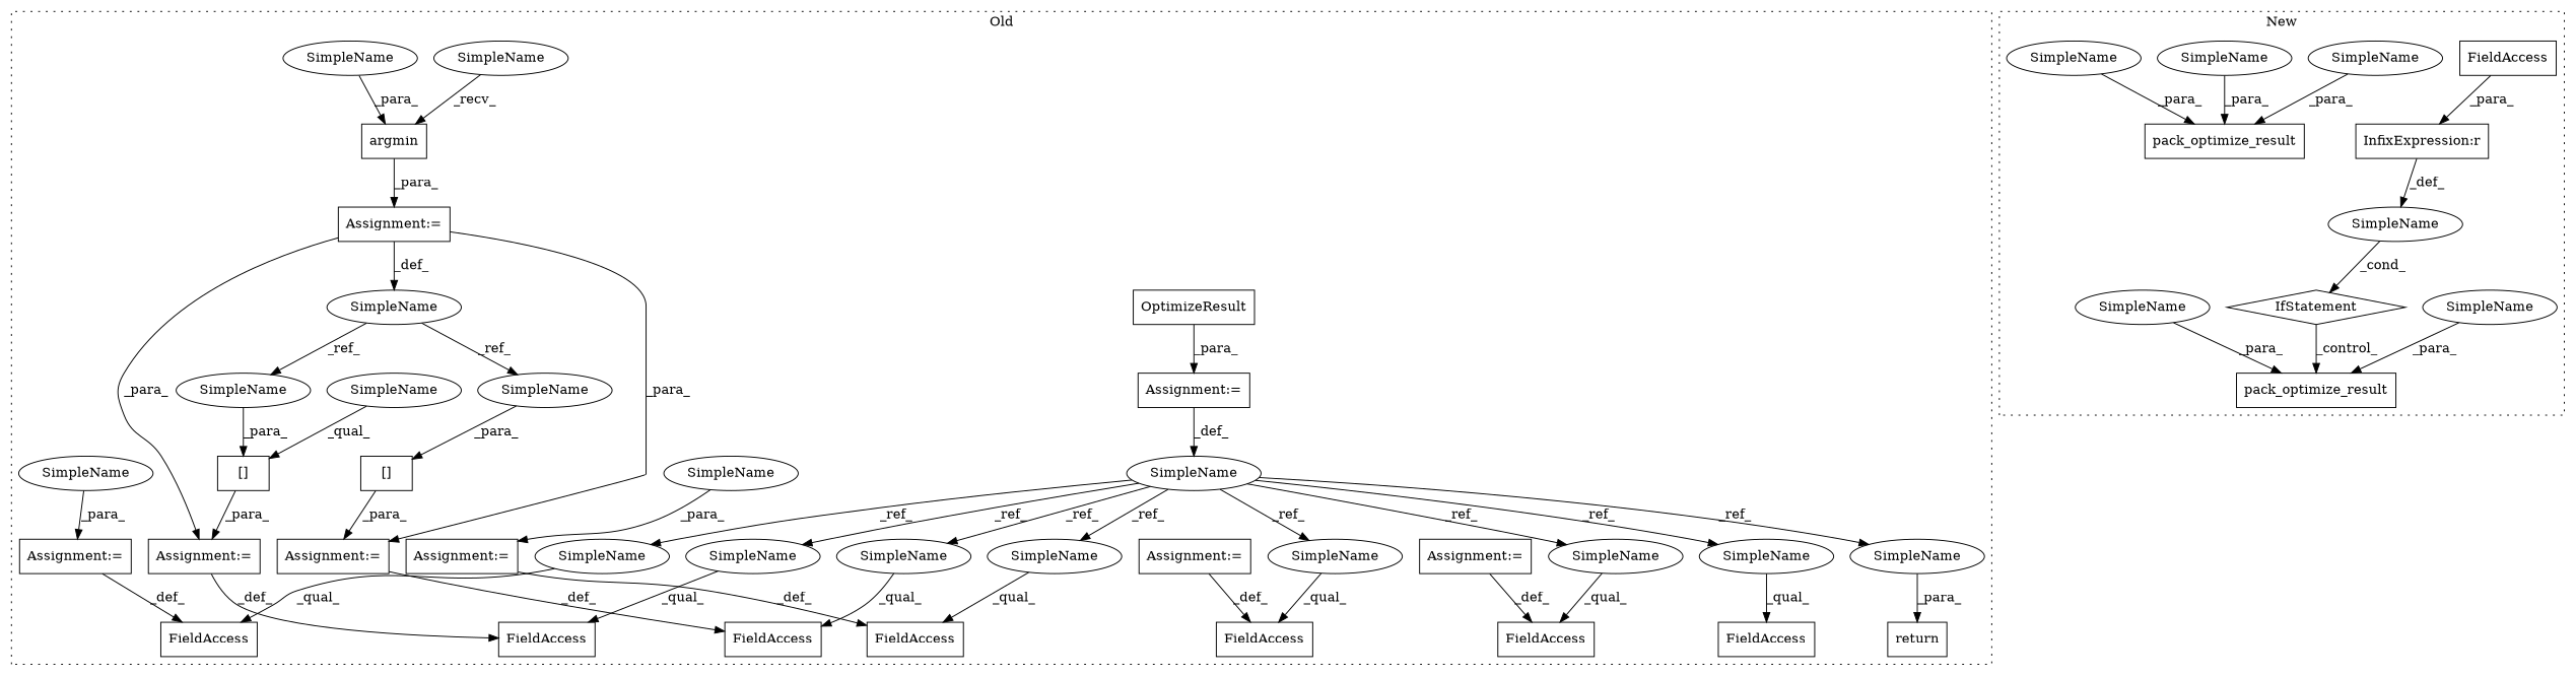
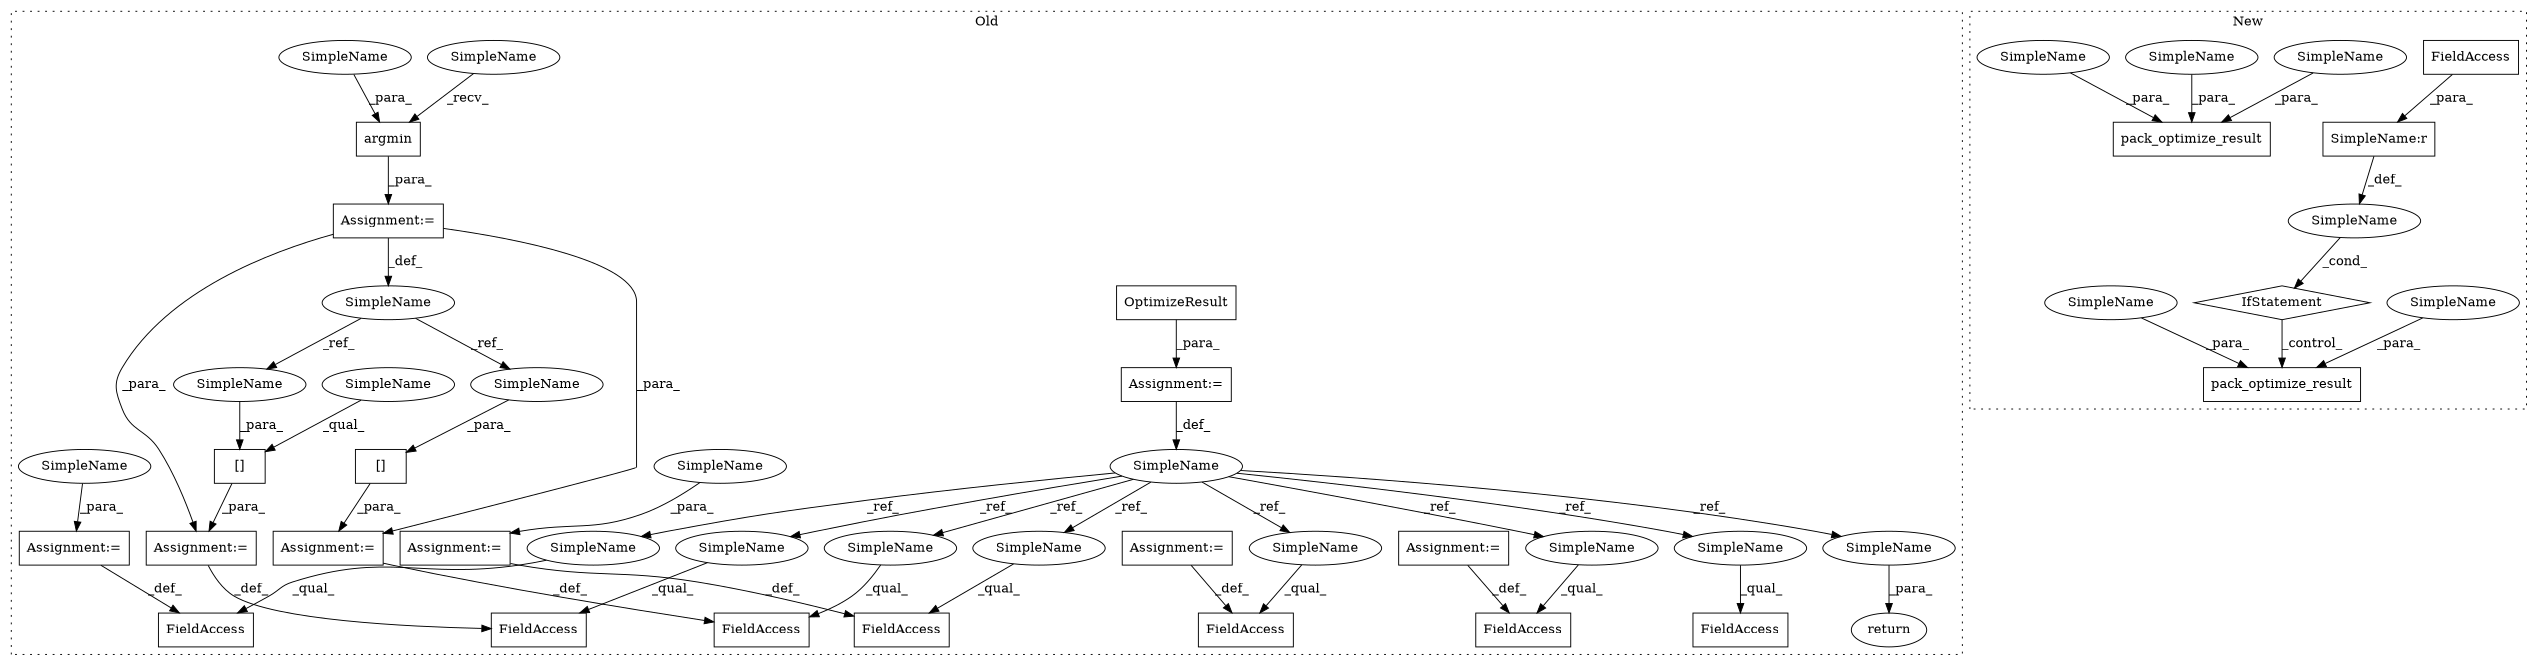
  digraph {
    node [a=42 l=3 s=6580 shape=box]
    n1 [l=5 label=SimpleName s=6538 shape=ellipse]
    n2 [a=32 l="7,1" label=argmin s="6544,6553"]
    n3 [a=2 l="3,1" label="[]" s="6588,6595"]
    n4 [a=2 l="3,1" label="[]" s="6566,6573"]
    n5 [a=22 l=7 label=FieldAccess]
    n6 [a=32 l=16 label=OptimizeResult s=6511]
    n7 [label=SimpleName s=6507 shape=ellipse]
-   n8 [a=41 l=7 label=return s=6748]
+   n8 [a=41 l=7 label=return s=6748 shape=ellipse]
    n9 [a=22 l=9 label=FieldAccess s=6727]
    n10 [a=22 l=5 label=FieldAccess s=6560]
    n11 [a=22 l=9 label=FieldAccess s=6680]
    n12 [a=22 l=10 label=FieldAccess s=6657]
    n13 [a=22 l=16 label=FieldAccess s=6701]
    n14 [a=22 l=13 label=FieldAccess s=6602]
    n15 [l=4 label=SimpleName s=6533 shape=ellipse]
    n16 [a=7 l=1 label="Assignment:=" s=6565]
    n17 [a=7 l=1 label="Assignment:=" s=6689]
    n18 [a=7 l=1 label="Assignment:=" s=6587]
    n19 [a=7 l=1 label="Assignment:=" s=6537]
    n20 [a=7 l=1 label="Assignment:=" s=6510]
    n21 [a=7 l=1 label="Assignment:=" s=6736]
    n22 [a=7 l=1 label="Assignment:=" s=6667]
    n23 [a=7 l=1 label="Assignment:=" s=6717]
    n24 [l=5 label=SimpleName s=6737 shape=ellipse]
    n25 [l=5 label=SimpleName s=6690 shape=ellipse]
    n26 [label=SimpleName s=6602 shape=ellipse]
    n27 [label=SimpleName s=6560 shape=ellipse]
    n28 [label=SimpleName s=6755 shape=ellipse]
    n29 [label=SimpleName s=6657 shape=ellipse]
    n30 [label=SimpleName s=6701 shape=ellipse]
    n31 [label=SimpleName s=6727 shape=ellipse]
    n32 [label=SimpleName s=6680 shape=ellipse]
    n33 [label=SimpleName shape=ellipse]
    n34 [l=4 label=SimpleName s=6569 shape=ellipse]
    n35 [l=4 label=SimpleName s=6591 shape=ellipse]
    n36 [l=2 label=SimpleName s=6588 shape=ellipse]
    n37 [l=2 label=SimpleName s=6551 shape=ellipse]
    n38 [a=32 l="21,1" label=pack_optimize_result s="4390,4466"]
    n39 [a=32 l="21,1" label=pack_optimize_result s="3081,3123"]
    n40 [label=SimpleName shape=ellipse l="" s=""]
    n41 [a=25 l="4,2" label=IfStatement s="3038,3058" shape=diamond]
-   n42 [a=27 l=4 label="InfixExpression:r" s=3050]
+   n42 [a=27 l=4 label="SimpleName:r" s=3050]
    n43 [a=22 l=8 label=FieldAccess s=3042]
    n44 [l=5 label=SimpleName s=3118 shape=ellipse]
    n45 [l=5 label=SimpleName s=4461 shape=ellipse]
    n46 [l=5 label=SimpleName s=4451 shape=ellipse]
    n47 [l=5 label=SimpleName s=3108 shape=ellipse]
    n48 [l=2 label=SimpleName s=4448 shape=ellipse]
    subgraph cluster_1 {
      label=Old
      style=dotted
      n1
      n2
      n3
      n4
      n5
      n6
      n7
      n8
      n9
      n10
      n11
      n12
      n13
      n14
      n15
      n16
      n17
      n18
      n19
      n20
      n21
      n22
      n23
      n24
      n25
      n26
      n27
      n28
      n29
      n30
      n31
      n32
      n33
      n34
      n35
      n36
      n37
    }
    subgraph cluster_2 {
      label=New
      style=dotted
      n38
      n39
      n40
      n41
      n42
      n43
      n44
      n45
      n46
      n47
      n48
    }
    n1 -> n2 [label=_recv_]
    n2 -> n19 [label=_para_]
    n3 -> n18 [label=_para_]
    n4 -> n16 [label=_para_]
    n6 -> n20 [label=_para_]
    n7 -> n26 [label=_ref_]
    n7 -> n27 [label=_ref_]
    n7 -> n28 [label=_ref_]
    n7 -> n29 [label=_ref_]
    n7 -> n30 [label=_ref_]
    n7 -> n31 [label=_ref_]
    n7 -> n32 [label=_ref_]
    n7 -> n33 [label=_ref_]
    n15 -> n34 [label=_ref_]
    n15 -> n35 [label=_ref_]
    n16 -> n10 [label=_def_]
    n17 -> n11 [label=_def_]
    n18 -> n5 [label=_def_]
    n19 -> n15 [label=_def_]
    n19 -> n16 [label=_para_]
    n19 -> n18 [label=_para_]
    n20 -> n7 [label=_def_]
    n21 -> n9 [label=_def_]
    n22 -> n12 [label=_def_]
    n23 -> n13 [label=_def_]
    n24 -> n21 [label=_para_]
    n25 -> n17 [label=_para_]
    n26 -> n14 [label=_qual_]
    n27 -> n10 [label=_qual_]
    n28 -> n8 [label=_para_]
    n29 -> n12 [label=_qual_]
    n30 -> n13 [label=_qual_]
    n31 -> n9 [label=_qual_]
    n32 -> n11 [label=_qual_]
    n33 -> n5 [label=_qual_]
    n34 -> n4 [label=_para_]
    n35 -> n3 [label=_para_]
    n36 -> n3 [label=_qual_]
    n37 -> n2 [label=_para_]
    n40 -> n41 [label=_cond_]
    n41 -> n39 [label=_control_]
    n42 -> n40 [label=_def_]
    n43 -> n42 [label=_para_]
    n44 -> n39 [label=_para_]
    n45 -> n38 [label=_para_]
    n46 -> n38 [label=_para_]
    n47 -> n39 [label=_para_]
    n48 -> n38 [label=_para_]
  }
